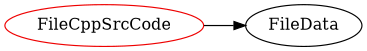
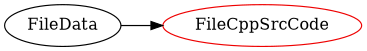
  digraph {
    rankdir=LR
    n1 [color=red2 label=FileCppSrcCode shape=oval]
    FileData
-   n1 -> FileData
+   FileData -> n1
  }
